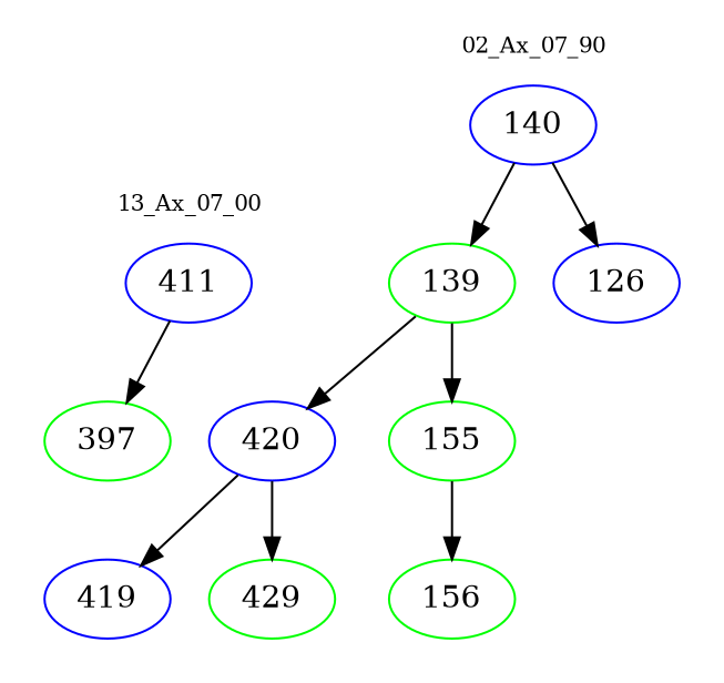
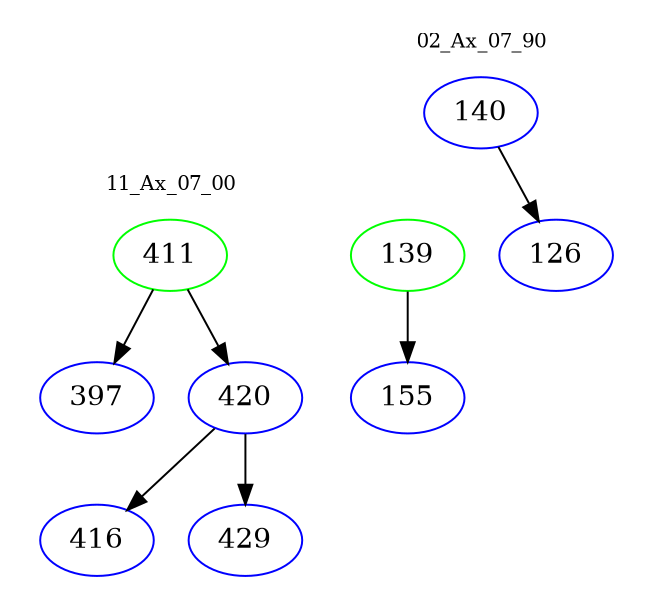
  digraph {
    node [color=blue]
    edge [color=black]
-   n1 [label=411]
-   n2 [color=green label=397]
-   n3 [label=419]
+   n1 [color=green label=411]
+   n2 [label=397]
+   n3 [label=416]
    n4 [label=420]
-   n5 [color=green label=429]
+   n5 [label=429]
    n6 [label=140]
    n7 [color=green label=139]
-   n8 [color=green label=155]
+   n8 [label=155]
    n9 [label=126]
-   n10 [color=green label=156]
    subgraph cluster_1 {
      color=white
      fontsize=10
-     label="13_Ax_07_00"
+     label="11_Ax_07_00"
      n1
      n2
      n3
      n4
      n5
    }
    subgraph cluster_2 {
      color=white
      fontsize=10
      label="02_Ax_07_90"
      n6
      n7
      n8
      n9
-     n10
    }
    n1 -> n2
-   n7 -> n4
+   n1 -> n4
    n4 -> n3
    n4 -> n5
-   n6 -> n7
    n6 -> n9
    n7 -> n8
-   n8 -> n10
  }
